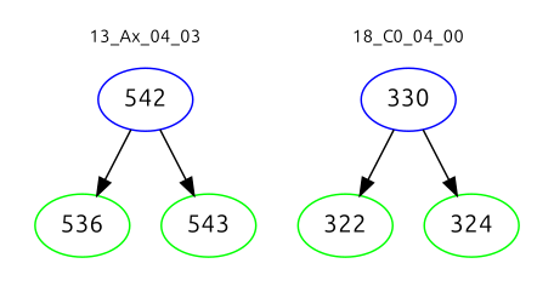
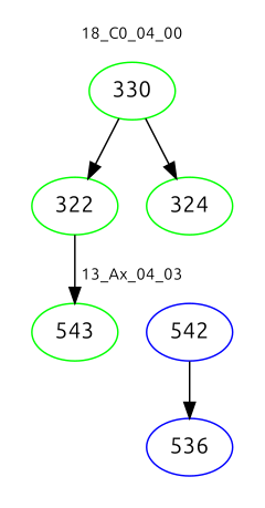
  digraph {
    fontname=Ubuntu
    node [color=green fontname=Ubuntu]
    edge [color=black fontname=Ubuntu]
    n1 [color=blue label=542]
-   n2 [label=536]
+   n2 [color=blue label=536]
    n3 [label=543]
-   n4 [color=blue label=330]
+   n4 [label=330]
    n5 [label=322]
    n6 [label=324]
    subgraph cluster_1 {
      color=white
      fontsize=10
      label="13_Ax_04_03"
      n1
      n2
      n3
    }
    subgraph cluster_2 {
      color=white
      fontsize=10
      label="18_C0_04_00"
      n4
      n5
      n6
    }
    n1 -> n2
-   n1 -> n3
+   n5 -> n3
    n4 -> n5
    n4 -> n6
  }
